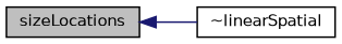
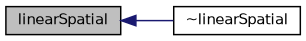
  digraph {
    rankdir=LR
    fontname="DejaVu Sans"
    node [color=black fontname="DejaVu Sans" fontsize=10 shape=record]
-   n1 [fillcolor=grey75 fontcolor=black height=0.2 label=sizeLocations style=filled width=0.4]
+   n1 [fillcolor=grey75 fontcolor=black height=0.2 label=linearSpatial style=filled width=0.4]
    n2 [height=0.2 label="~linearSpatial" width=0.4]
    n1 -> n2 [color=midnightblue dir=back fontname="DejaVu Sans" fontsize=10 labelfontname=FreeSans labelfontsize=10 style=solid]
  }
